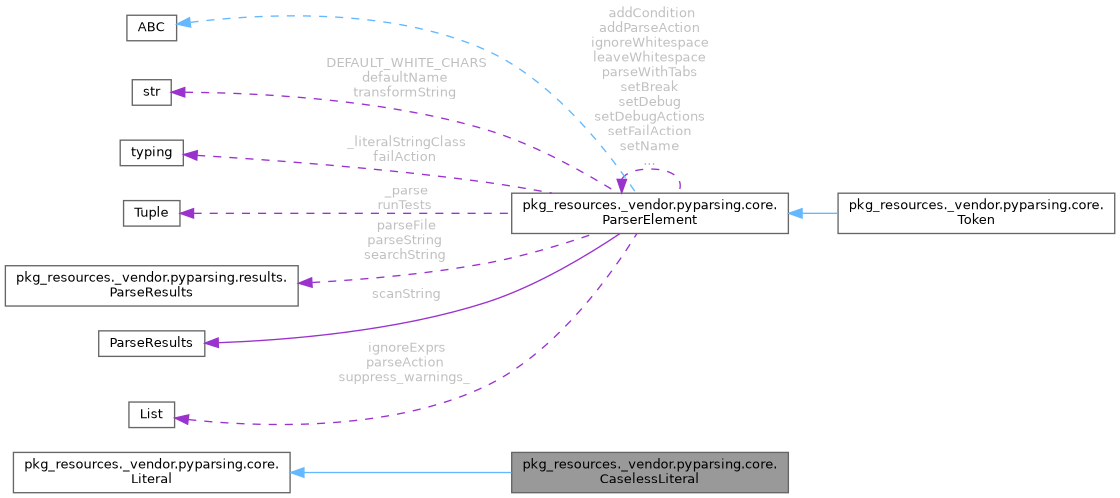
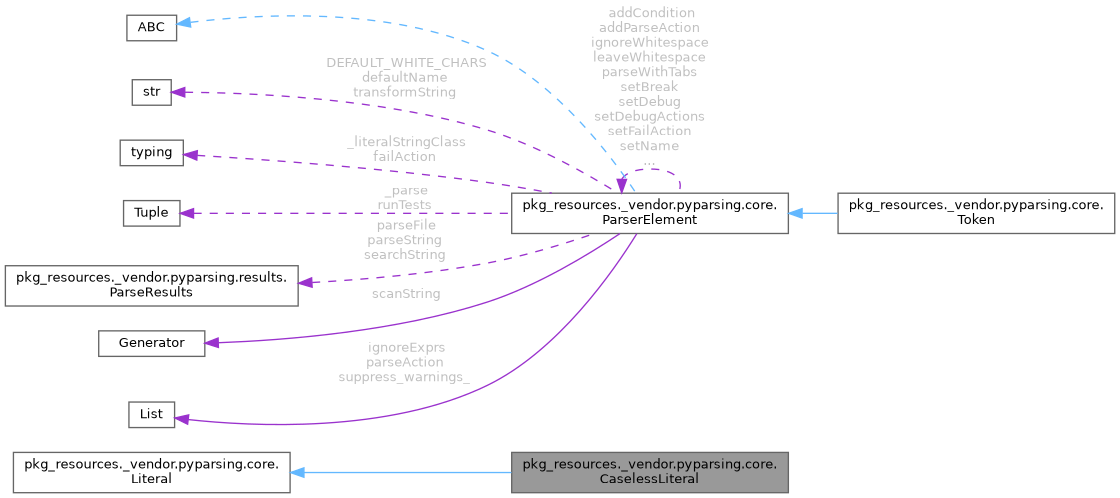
  digraph {
    rankdir=LR
    node [color=gray40 fillcolor=white fontname=Helvetica fontsize=10 shape=box style=filled]
    edge [color=darkorchid3 dir=back fontname=Helvetica fontsize=10 labelfontname=Helvetica labelfontsize=10 style=dashed fontcolor=grey]
    n1 [fillcolor=grey60 fontcolor=black height=0.2 label="pkg_resources._vendor.pyparsing.core.\lCaselessLiteral" width=0.4]
    n2 [height=0.2 label="pkg_resources._vendor.pyparsing.core.\lLiteral" width=0.4]
    n3 [height=0.2 label="pkg_resources._vendor.pyparsing.core.\lToken" width=0.4]
    n4 [height=0.2 label="pkg_resources._vendor.pyparsing.core.\lParserElement" width=0.4]
    n5 [height=0.2 label=ABC width=0.4]
    n6 [height=0.2 label=str width=0.4]
    n7 [height=0.2 label=typing width=0.4]
    n8 [height=0.2 label=Tuple width=0.4]
    n9 [height=0.2 label="pkg_resources._vendor.pyparsing.results.\lParseResults" width=0.4]
-   n10 [height=0.2 label=ParseResults width=0.4]
+   n10 [height=0.2 label=Generator width=0.4]
    n11 [height=0.2 label=List width=0.4]
    n2 -> n1 [color=steelblue1 style=solid fontcolor=""]
    n4 -> n3 [color=steelblue1 style=solid fontcolor=""]
    n4 -> n4 [label=" addCondition\naddParseAction\nignoreWhitespace\nleaveWhitespace\nparseWithTabs\nsetBreak\nsetDebug\nsetDebugActions\nsetFailAction\nsetName\n..."]
    n5 -> n4 [color=steelblue1 fontcolor=""]
    n6 -> n4 [label=" DEFAULT_WHITE_CHARS\ndefaultName\ntransformString"]
    n7 -> n4 [label=" _literalStringClass\nfailAction"]
    n8 -> n4 [label=" _parse\nrunTests"]
    n9 -> n4 [label=" parseFile\nparseString\nsearchString"]
    n10 -> n4 [label=" scanString" style=solid]
-   n11 -> n4 [label=" ignoreExprs\nparseAction\nsuppress_warnings_"]
+   n11 -> n4 [label=" ignoreExprs\nparseAction\nsuppress_warnings_" style=solid]
  }
